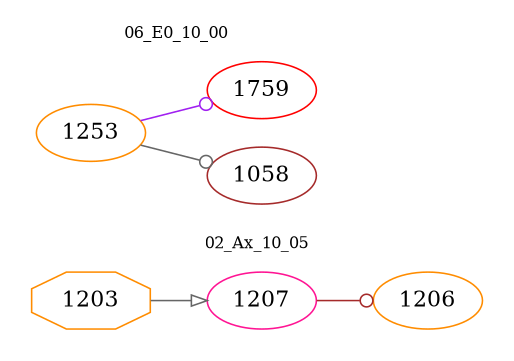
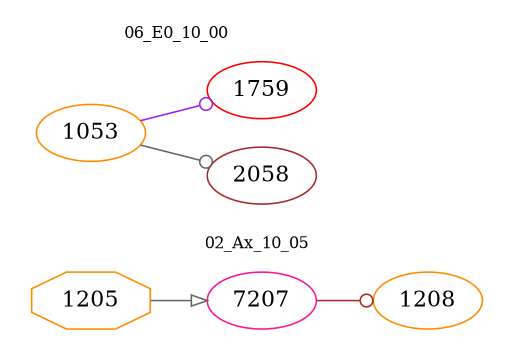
  digraph {
    rankdir=LR
    node [color=darkorange shape=ellipse]
    edge [arrowhead=odot color=gray40]
-   n1 [label=1203 shape=octagon]
-   n2 [label=1206]
-   n3 [color=deeppink label=1207]
-   n4 [label=1253]
-   n5 [color=brown label=1058]
+   n1 [label=1205 shape=octagon]
+   n2 [label=1208]
+   n3 [color=deeppink label=7207]
+   n4 [label=1053]
+   n5 [color=brown label=2058]
    n6 [color=red label=1759]
    subgraph cluster_1 {
      color=white
      fontsize=10
      label="02_Ax_10_05"
      n1
      n2
      n3
    }
    subgraph cluster_2 {
      color=white
      fontsize=10
      label="06_E0_10_00"
      n4
      n5
      n6
    }
    n1 -> n3 [arrowhead=onormal]
    n3 -> n2 [color=brown]
    n4 -> n5
    n4 -> n6 [color=purple]
  }
